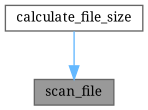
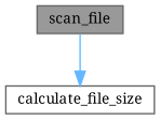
  digraph {
    rankdir=TB
    fontname="Noto Serif"
    node [fontname="Noto Serif" fontsize=10 shape=box style=filled]
    n1 [color=gray40 fillcolor=grey60 fontcolor=black height=0.2 label=scan_file width=0.4]
    n2 [color=grey40 fillcolor=white height=0.2 label=calculate_file_size width=0.4]
-   n2 -> n1 [color=steelblue1 fontname="Noto Serif" fontsize=10 labelfontname=Helvetica labelfontsize=10 style=solid]
+   n1 -> n2 [color=steelblue1 fontname="Noto Serif" fontsize=10 labelfontname=Helvetica labelfontsize=10 style=solid]
  }
